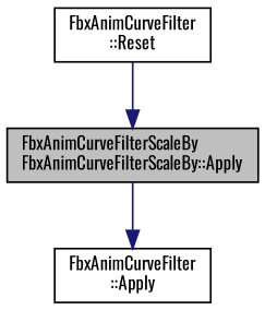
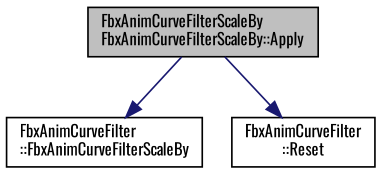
  digraph {
    fontname=Oswald
    rankdir=TB
    node [color=black fillcolor=white fontname=Oswald fontsize=10 shape=record style=filled]
    edge [color=midnightblue fontname=Oswald fontsize=10 labelfontname=Helvetica labelfontsize=10 style=solid]
    n1 [fillcolor=grey75 fontcolor=black height=0.2 label="FbxAnimCurveFilterScaleBy\lFbxAnimCurveFilterScaleBy::Apply" width=0.4]
-   n2 [height=0.2 label="FbxAnimCurveFilter\l::Apply" width=0.4]
+   n2 [height=0.2 label="FbxAnimCurveFilter\l::FbxAnimCurveFilterScaleBy" width=0.4]
    n3 [height=0.2 label="FbxAnimCurveFilter\l::Reset" width=0.4]
    n1 -> n2
-   n3 -> n1
+   n1 -> n3
  }
